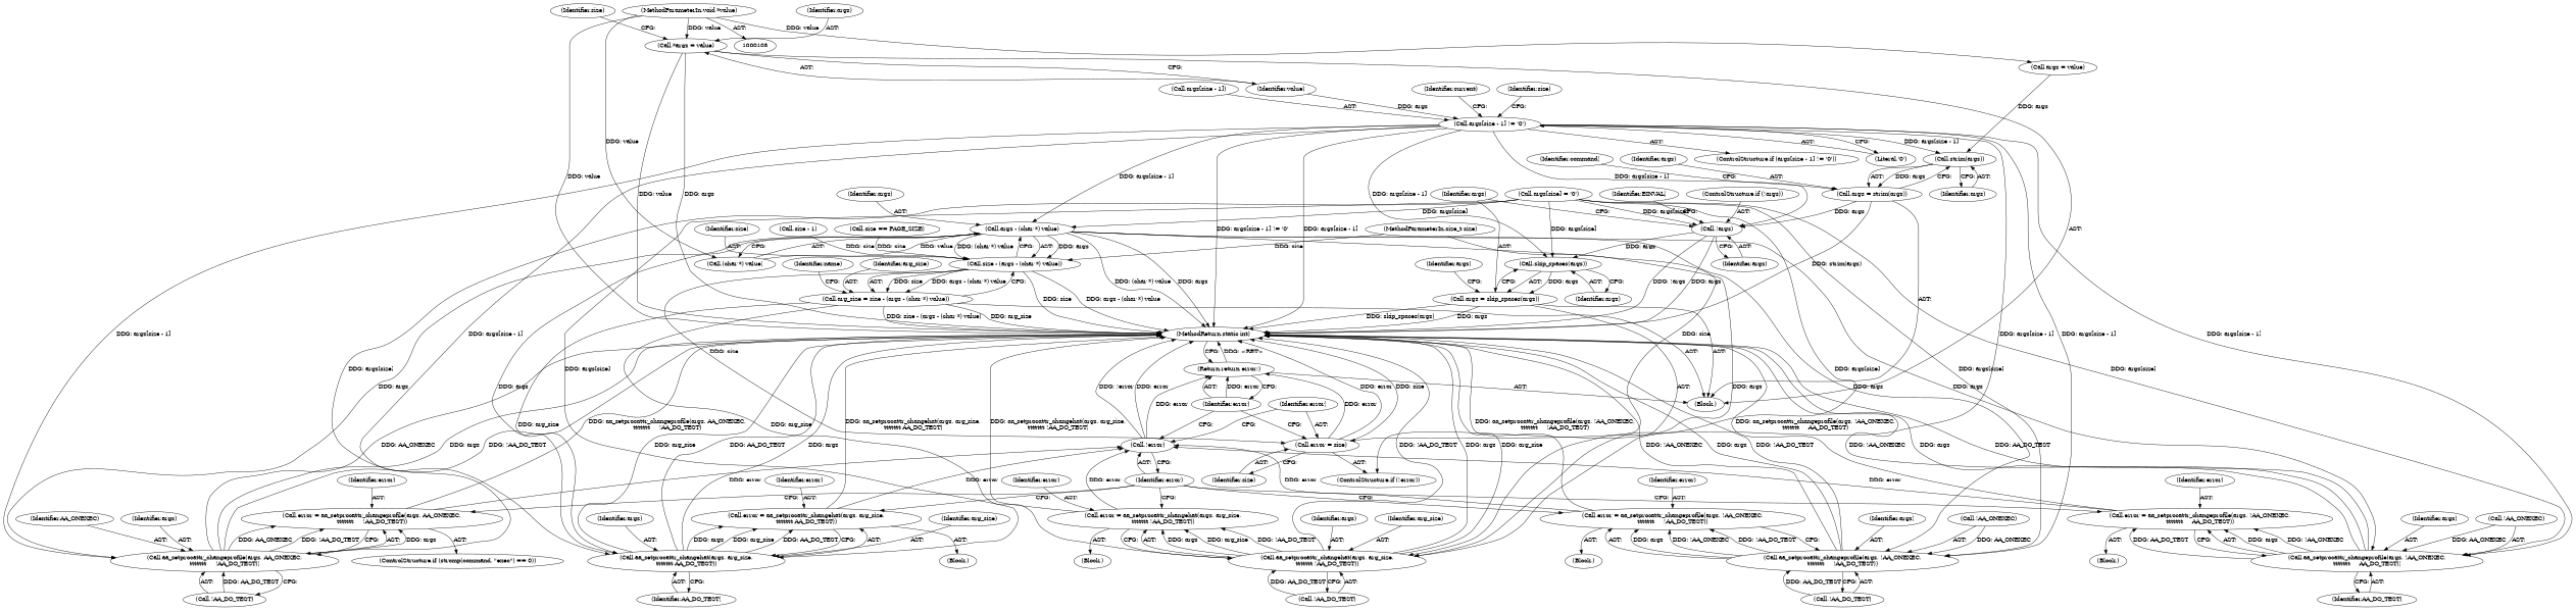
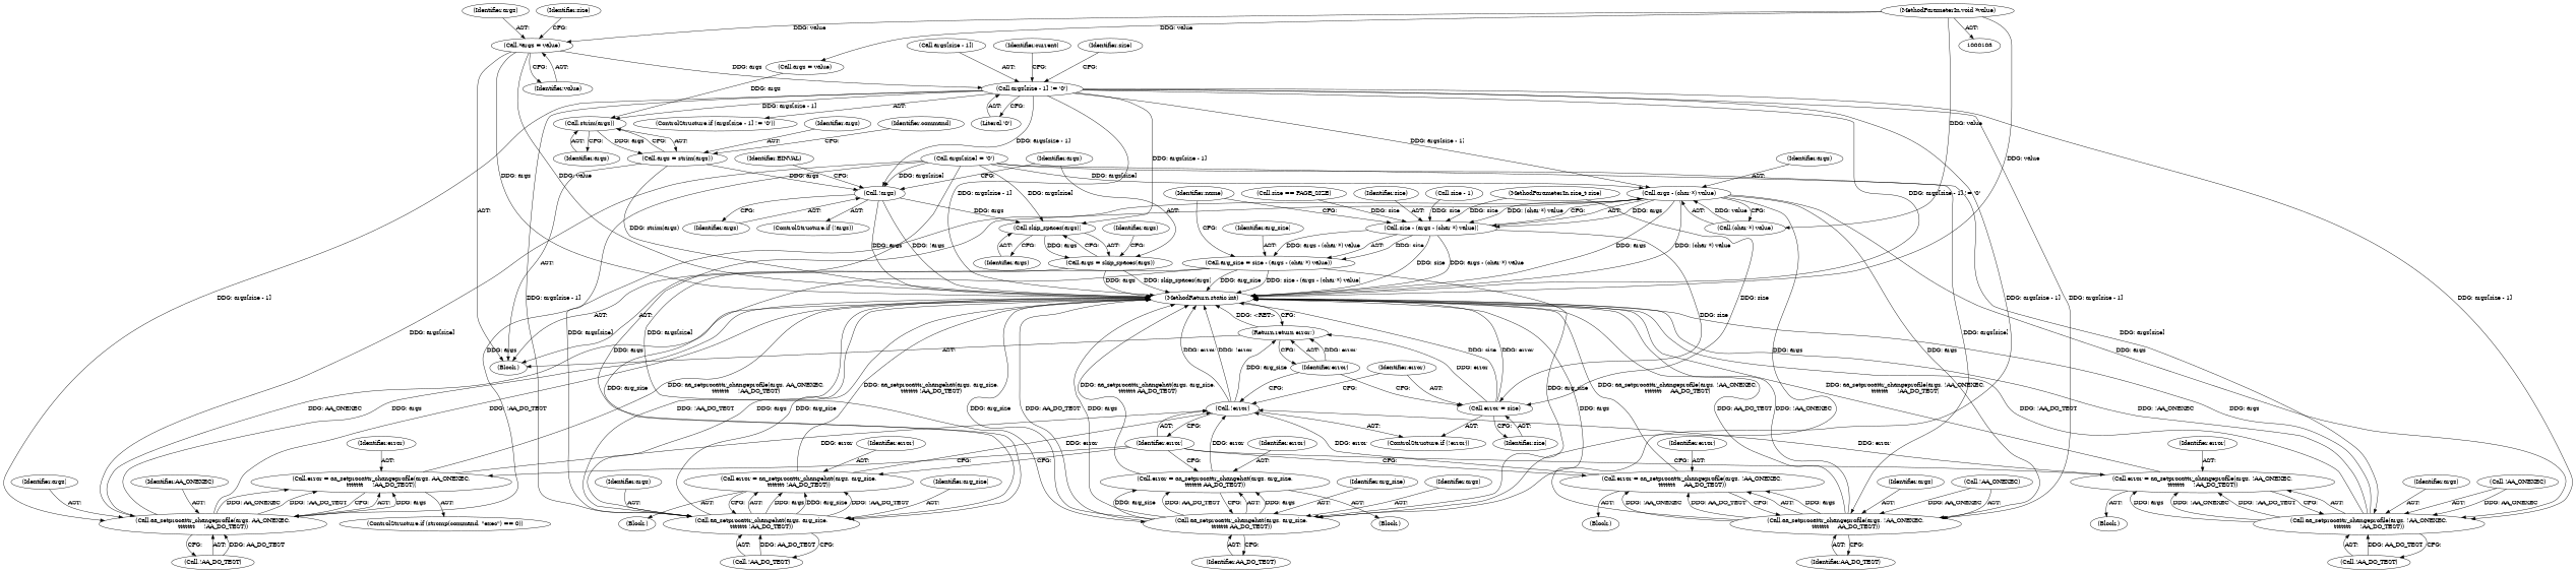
  digraph {
    n1 [label="(Call,args[size - 1] != '\0')"]
    n2 [label="(Call,strim(args))"]
    n3 [label="(Call,!args)"]
    n4 [label="(Call,skip_spaces(args))"]
    n5 [label="(Call,args - (char *) value)"]
    n6 [label="(Call,aa_setprocattr_changehat(args, arg_size,\n\t\t\t\t\t\t\t !AA_DO_TEST))"]
    n7 [label="(Call,aa_setprocattr_changehat(args, arg_size,\n\t\t\t\t\t\t\t AA_DO_TEST))"]
    n8 [label="(Call,aa_setprocattr_changeprofile(args, !AA_ONEXEC,\n\t\t\t\t\t\t\t     !AA_DO_TEST))"]
    n9 [label="(Call,aa_setprocattr_changeprofile(args, !AA_ONEXEC,\n\t\t\t\t\t\t\t     AA_DO_TEST))"]
    n10 [label="(Call,aa_setprocattr_changeprofile(args, AA_ONEXEC,\n\t\t\t\t\t\t\t     !AA_DO_TEST))"]
    n11 [label="(ControlStructure,if (args[size - 1] != '\0'))"]
    n12 [label="(MethodReturn,static int)"]
    n13 [label="(Literal,'\0')"]
    n14 [label="(Call,args = strim(args))"]
    n15 [label="(Identifier,args)"]
    n16 [label="(ControlStructure,if (!args))"]
    n17 [label="(Identifier,args)"]
    n18 [label="(Call,args = skip_spaces(args))"]
    n19 [label="(Identifier,args)"]
    n20 [label="(Call,(char *) value)"]
    n21 [label="(Call,size - (args - (char *) value))"]
    n22 [label="(Call,error = aa_setprocattr_changehat(args, arg_size,\n\t\t\t\t\t\t\t !AA_DO_TEST))"]
    n23 [label="(Call,!AA_DO_TEST)"]
    n24 [label="(Call,error = aa_setprocattr_changehat(args, arg_size,\n\t\t\t\t\t\t\t AA_DO_TEST))"]
    n25 [label="(Identifier,AA_DO_TEST)"]
    n26 [label="(Call,error = aa_setprocattr_changeprofile(args, !AA_ONEXEC,\n\t\t\t\t\t\t\t     !AA_DO_TEST))"]
    n27 [label="(Call,!AA_DO_TEST)"]
    n28 [label="(Call,error = aa_setprocattr_changeprofile(args, !AA_ONEXEC,\n\t\t\t\t\t\t\t     AA_DO_TEST))"]
    n29 [label="(Identifier,AA_DO_TEST)"]
    n30 [label="(Call,error = aa_setprocattr_changeprofile(args, AA_ONEXEC,\n\t\t\t\t\t\t\t     !AA_DO_TEST))"]
    n31 [label="(Call,!AA_DO_TEST)"]
    n32 [label="(Return,return error;)"]
    n33 [label="(Call,*args = value)"]
    n34 [label="(Block,)"]
    n35 [label="(Identifier,value)"]
    n36 [label="(MethodParameterIn,void *value)"]
    n37 [label="(Call,args = value)"]
    1000103
    n39 [label="(Call,arg_size = size - (args - (char *) value))"]
    n40 [label="(Call,error = size)"]
    n41 [label="(ControlStructure,if (!error))"]
    n42 [label="(Identifier,size)"]
    n43 [label="(Call,!error)"]
    n44 [label="(Block,)"]
    n45 [label="(Identifier,error)"]
    n46 [label="(Identifier,error)"]
    n47 [label="(Block,)"]
    n48 [label="(Block,)"]
    n49 [label="(Block,)"]
    n50 [label="(ControlStructure,if (strcmp(command, \"exec\") == 0))"]
    n51 [label="(Identifier,args)"]
    n52 [label="(Identifier,error)"]
    n53 [label="(Identifier,name)"]
    n54 [label="(Identifier,args)"]
    n55 [label="(Identifier,args)"]
    n56 [label="(Identifier,error)"]
    n57 [label="(Identifier,current)"]
    n58 [label="(Identifier,args)"]
    n59 [label="(Identifier,error)"]
    n60 [label="(MethodParameterIn,size_t size)"]
    n61 [label="(Identifier,error)"]
    n62 [label="(Identifier,arg_size)"]
    n63 [label="(Identifier,args)"]
    n64 [label="(Identifier,args)"]
    n65 [label="(Identifier,size)"]
    n66 [label="(Identifier,arg_size)"]
    n67 [label="(Identifier,EINVAL)"]
    n68 [label="(Identifier,size)"]
    n69 [label="(Identifier,AA_ONEXEC)"]
    n70 [label="(Identifier,error)"]
    n71 [label="(Call,size - 1)"]
    n72 [label="(Identifier,args)"]
    n73 [label="(Call,size == PAGE_SIZE)"]
    n74 [label="(Identifier,args)"]
    n75 [label="(Identifier,command)"]
    n76 [label="(Identifier,arg_size)"]
    n77 [label="(Call,args[size - 1])"]
    n78 [label="(Identifier,error)"]
    n79 [label="(Identifier,args)"]
    n80 [label="(Identifier,size)"]
    n81 [label="(Call,args[size] = '\0')"]
    n82 [label="(Call,!AA_ONEXEC)"]
    n83 [label="(Identifier,args)"]
    n84 [label="(Call,!AA_ONEXEC)"]
    n1 -> n2 [label="DDG: args[size - 1]"]
    n1 -> n3 [label="DDG: args[size - 1]"]
    n1 -> n4 [label="DDG: args[size - 1]"]
    n1 -> n5 [label="DDG: args[size - 1]"]
    n1 -> n6 [label="DDG: args[size - 1]"]
    n1 -> n7 [label="DDG: args[size - 1]"]
    n1 -> n8 [label="DDG: args[size - 1]"]
    n1 -> n9 [label="DDG: args[size - 1]"]
    n1 -> n10 [label="DDG: args[size - 1]"]
    n1 -> n11 [label="AST: "]
    n1 -> n12 [label="DDG: args[size - 1] != '\0'"]
    n1 -> n12 [label="DDG: args[size - 1]"]
    n1 -> n13 [label="CFG: "]
    n2 -> n14 [label="AST: "]
    n2 -> n14 [label="DDG: args"]
    n2 -> n15 [label="CFG: "]
    n3 -> n4 [label="DDG: args"]
    n3 -> n12 [label="DDG: args"]
    n3 -> n12 [label="DDG: !args"]
-   n16 -> n3 [label="AST: "]
+   n3 -> n16 [label="AST: "]
    n3 -> n17 [label="CFG: "]
    n4 -> n18 [label="AST: "]
    n4 -> n18 [label="DDG: args"]
    n4 -> n19 [label="CFG: "]
    n5 -> n6 [label="DDG: args"]
    n5 -> n7 [label="DDG: args"]
    n5 -> n8 [label="DDG: args"]
    n5 -> n9 [label="DDG: args"]
    n5 -> n10 [label="DDG: args"]
    n5 -> n12 [label="DDG: args"]
    n5 -> n12 [label="DDG: (char *) value"]
    n5 -> n20 [label="CFG: "]
    n5 -> n21 [label="AST: "]
    n5 -> n21 [label="DDG: args"]
    n5 -> n21 [label="DDG: (char *) value"]
    n6 -> n12 [label="DDG: args"]
    n6 -> n12 [label="DDG: arg_size"]
    n6 -> n12 [label="DDG: !AA_DO_TEST"]
    n6 -> n22 [label="AST: "]
    n6 -> n22 [label="DDG: args"]
    n6 -> n22 [label="DDG: arg_size"]
    n6 -> n22 [label="DDG: !AA_DO_TEST"]
    n6 -> n23 [label="CFG: "]
    n7 -> n12 [label="DDG: arg_size"]
    n7 -> n12 [label="DDG: AA_DO_TEST"]
    n7 -> n12 [label="DDG: args"]
    n7 -> n24 [label="AST: "]
    n7 -> n24 [label="DDG: args"]
    n7 -> n24 [label="DDG: arg_size"]
    n7 -> n24 [label="DDG: AA_DO_TEST"]
    n7 -> n25 [label="CFG: "]
    n8 -> n12 [label="DDG: !AA_ONEXEC"]
    n8 -> n12 [label="DDG: args"]
    n8 -> n12 [label="DDG: !AA_DO_TEST"]
    n8 -> n26 [label="AST: "]
    n8 -> n26 [label="DDG: args"]
    n8 -> n26 [label="DDG: !AA_ONEXEC"]
    n8 -> n26 [label="DDG: !AA_DO_TEST"]
    n8 -> n27 [label="CFG: "]
    n9 -> n12 [label="DDG: !AA_ONEXEC"]
    n9 -> n12 [label="DDG: args"]
    n9 -> n12 [label="DDG: AA_DO_TEST"]
    n9 -> n28 [label="AST: "]
    n9 -> n28 [label="DDG: args"]
    n9 -> n28 [label="DDG: !AA_ONEXEC"]
    n9 -> n28 [label="DDG: AA_DO_TEST"]
    n9 -> n29 [label="CFG: "]
    n10 -> n12 [label="DDG: AA_ONEXEC"]
    n10 -> n12 [label="DDG: args"]
    n10 -> n12 [label="DDG: !AA_DO_TEST"]
    n10 -> n30 [label="AST: "]
    n10 -> n30 [label="DDG: args"]
    n10 -> n30 [label="DDG: AA_ONEXEC"]
    n10 -> n30 [label="DDG: !AA_DO_TEST"]
    n10 -> n31 [label="CFG: "]
    n12 -> n32 [label="CFG: "]
    n13 -> n1 [label="AST: "]
    n14 -> n2 [label="CFG: "]
    n14 -> n3 [label="DDG: args"]
    n14 -> n12 [label="DDG: strim(args)"]
    n14 -> n34 [label="AST: "]
    n15 -> n2 [label="AST: "]
    n17 -> n3 [label="AST: "]
    n18 -> n4 [label="CFG: "]
    n18 -> n12 [label="DDG: args"]
    n18 -> n12 [label="DDG: skip_spaces(args)"]
    n18 -> n34 [label="AST: "]
    n19 -> n4 [label="AST: "]
    n20 -> n5 [label="AST: "]
    n20 -> n5 [label="DDG: value"]
    n21 -> n5 [label="CFG: "]
    n21 -> n12 [label="DDG: size"]
    n21 -> n12 [label="DDG: args - (char *) value"]
    n21 -> n39 [label="AST: "]
    n21 -> n39 [label="DDG: size"]
    n21 -> n39 [label="DDG: args - (char *) value"]
    n21 -> n40 [label="DDG: size"]
    n22 -> n6 [label="CFG: "]
    n22 -> n12 [label="DDG: aa_setprocattr_changehat(args, arg_size,\n\t\t\t\t\t\t\t !AA_DO_TEST)"]
    n22 -> n43 [label="DDG: error"]
    n22 -> n44 [label="AST: "]
    n23 -> n6 [label="AST: "]
    n23 -> n6 [label="DDG: AA_DO_TEST"]
    n24 -> n7 [label="CFG: "]
    n24 -> n12 [label="DDG: aa_setprocattr_changehat(args, arg_size,\n\t\t\t\t\t\t\t AA_DO_TEST)"]
    n24 -> n43 [label="DDG: error"]
    n24 -> n47 [label="AST: "]
    n25 -> n7 [label="AST: "]
    n26 -> n8 [label="CFG: "]
    n26 -> n12 [label="DDG: aa_setprocattr_changeprofile(args, !AA_ONEXEC,\n\t\t\t\t\t\t\t     !AA_DO_TEST)"]
    n26 -> n43 [label="DDG: error"]
    n26 -> n48 [label="AST: "]
    n27 -> n8 [label="AST: "]
    n27 -> n8 [label="DDG: AA_DO_TEST"]
    n28 -> n9 [label="CFG: "]
    n28 -> n12 [label="DDG: aa_setprocattr_changeprofile(args, !AA_ONEXEC,\n\t\t\t\t\t\t\t     AA_DO_TEST)"]
    n28 -> n43 [label="DDG: error"]
    n28 -> n49 [label="AST: "]
    n29 -> n9 [label="AST: "]
    n30 -> n10 [label="CFG: "]
    n30 -> n12 [label="DDG: aa_setprocattr_changeprofile(args, AA_ONEXEC,\n\t\t\t\t\t\t\t     !AA_DO_TEST)"]
    n30 -> n43 [label="DDG: error"]
    n30 -> n50 [label="AST: "]
    n31 -> n10 [label="AST: "]
    n31 -> n10 [label="DDG: AA_DO_TEST"]
    n32 -> n12 [label="DDG: <RET>"]
    n32 -> n34 [label="AST: "]
    n32 -> n46 [label="CFG: "]
-   n35 -> n1 [label="DDG: args"]
+   n33 -> n1 [label="DDG: args"]
    n33 -> n12 [label="DDG: args"]
    n33 -> n12 [label="DDG: value"]
    n33 -> n34 [label="AST: "]
    n33 -> n35 [label="CFG: "]
    n35 -> n33 [label="AST: "]
    n36 -> n12 [label="DDG: value"]
    n36 -> n20 [label="DDG: value"]
    n36 -> n33 [label="DDG: value"]
    n36 -> n37 [label="DDG: value"]
    n36 -> 1000103 [label="AST: "]
    n37 -> n2 [label="DDG: args"]
    n39 -> n6 [label="DDG: arg_size"]
    n39 -> n7 [label="DDG: arg_size"]
    n39 -> n12 [label="DDG: size - (args - (char *) value)"]
    n39 -> n12 [label="DDG: arg_size"]
-   n39 -> n21 [label="CFG: "]
+   n53 -> n21 [label="CFG: "]
    n39 -> n34 [label="AST: "]
    n40 -> n12 [label="DDG: error"]
    n40 -> n12 [label="DDG: size"]
    n40 -> n32 [label="DDG: error"]
    n40 -> n41 [label="AST: "]
    n40 -> n42 [label="CFG: "]
    n42 -> n40 [label="AST: "]
    n43 -> n12 [label="DDG: error"]
    n43 -> n12 [label="DDG: !error"]
-   n43 -> n32 [label="DDG: error"]
-   n18 -> n41 [label="AST: "]
+   n43 -> n32 [label="DDG: arg_size"]
+   n43 -> n41 [label="AST: "]
    n43 -> n45 [label="CFG: "]
    n45 -> n22 [label="CFG: "]
    n45 -> n24 [label="CFG: "]
    n45 -> n26 [label="CFG: "]
    n45 -> n28 [label="CFG: "]
    n45 -> n30 [label="CFG: "]
    n45 -> n43 [label="AST: "]
    n46 -> n32 [label="AST: "]
    n46 -> n32 [label="DDG: error"]
    n46 -> n40 [label="CFG: "]
    n46 -> n43 [label="CFG: "]
    n51 -> n9 [label="AST: "]
    n52 -> n30 [label="AST: "]
    n53 -> n39 [label="CFG: "]
    n54 -> n33 [label="AST: "]
    n55 -> n18 [label="CFG: "]
    n56 -> n24 [label="AST: "]
    n57 -> n1 [label="CFG: "]
    n58 -> n3 [label="CFG: "]
    n58 -> n18 [label="AST: "]
    n59 -> n22 [label="AST: "]
    n60 -> n21 [label="DDG: size"]
    n60 -> n40 [label="DDG: size"]
    n61 -> n28 [label="AST: "]
    n62 -> n7 [label="AST: "]
    n63 -> n7 [label="AST: "]
    n64 -> n6 [label="AST: "]
    n65 -> n21 [label="AST: "]
    n66 -> n6 [label="AST: "]
    n67 -> n3 [label="CFG: "]
    n68 -> n1 [label="CFG: "]
    n69 -> n10 [label="AST: "]
    n70 -> n26 [label="AST: "]
    n71 -> n21 [label="DDG: size"]
    n72 -> n5 [label="AST: "]
    n73 -> n21 [label="DDG: size"]
    n74 -> n14 [label="AST: "]
    n75 -> n14 [label="CFG: "]
    n76 -> n39 [label="AST: "]
    n77 -> n1 [label="AST: "]
    n78 -> n40 [label="AST: "]
    n78 -> n43 [label="CFG: "]
    n79 -> n8 [label="AST: "]
    n80 -> n33 [label="CFG: "]
    n81 -> n3 [label="DDG: args[size]"]
    n81 -> n4 [label="DDG: args[size]"]
    n81 -> n5 [label="DDG: args[size]"]
    n81 -> n6 [label="DDG: args[size]"]
    n81 -> n7 [label="DDG: args[size]"]
    n81 -> n8 [label="DDG: args[size]"]
    n81 -> n9 [label="DDG: args[size]"]
    n81 -> n10 [label="DDG: args[size]"]
    n82 -> n9 [label="AST: "]
    n82 -> n9 [label="DDG: AA_ONEXEC"]
    n83 -> n10 [label="AST: "]
    n84 -> n8 [label="AST: "]
    n84 -> n8 [label="DDG: AA_ONEXEC"]
  }
